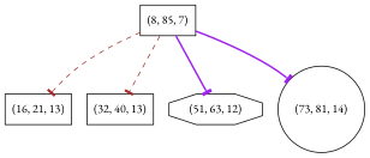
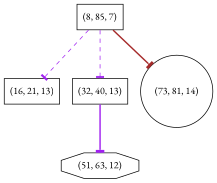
  digraph {
    fontname="EB Garamond"
    node [fontname="EB Garamond" shape=box]
    edge [arrowhead=tee color=brown fontname="EB Garamond" style=dashed]
    "(8, 85, 7)"
    "(16, 21, 13)"
    "(32, 40, 13)"
    "(51, 63, 12)" [shape=octagon]
    n5 [label="(73, 81, 14)" shape=circle]
-   "(8, 85, 7)" -> "(16, 21, 13)"
-   "(8, 85, 7)" -> "(32, 40, 13)"
-   "(8, 85, 7)" -> "(51, 63, 12)" [color=purple style=bold]
-   "(8, 85, 7)" -> n5 [color=purple style=bold]
+   "(8, 85, 7)" -> "(16, 21, 13)" [color=purple]
+   "(8, 85, 7)" -> "(32, 40, 13)" [color=purple]
+   "(32, 40, 13)" -> "(51, 63, 12)" [color=purple style=bold]
+   "(8, 85, 7)" -> n5 [style=bold]
  }
